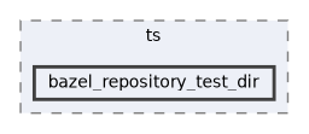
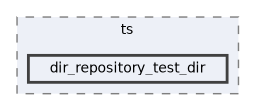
  digraph {
    compound=true
-   n1 [color=grey25 fillcolor="#edf0f7" fontname=Helvetica fontsize=10 height=0.2 label=bazel_repository_test_dir shape=box style="filled,bold" width=0.4]
+   n1 [color=grey25 fillcolor="#edf0f7" fontname=Helvetica fontsize=10 height=0.2 label=dir_repository_test_dir shape=box style="filled,bold" width=0.4]
    subgraph cluster_1 {
      bgcolor="#edf0f7"
      fontname=Helvetica
      fontsize=10
      label=ts
      pencolor=grey50
      style="filled,dashed"
      n1
    }
  }
